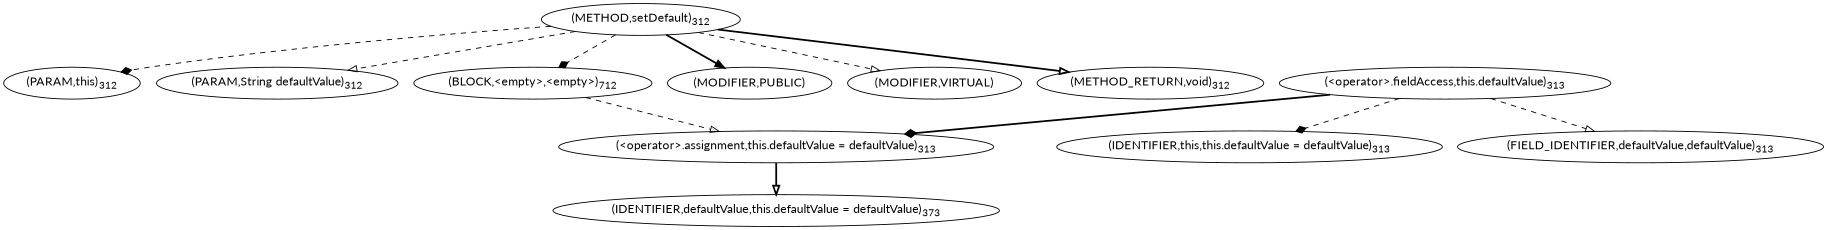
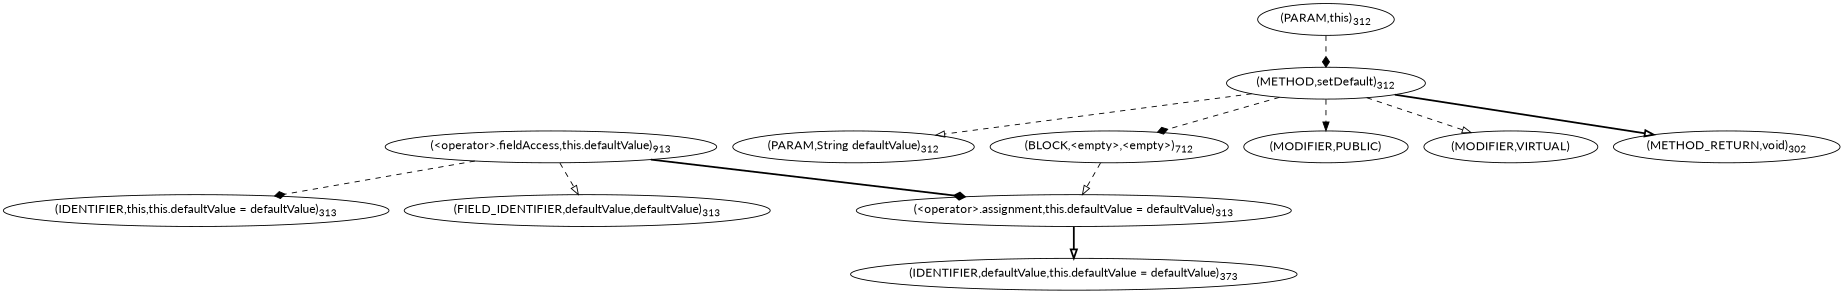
  digraph {
    fontname=Lato
    node [fontname=Lato]
    edge [arrowhead=onormal fontname=Lato style=dashed]
    n1 [label=<(METHOD,setDefault)<SUB>312</SUB>>]
    n2 [label=<(PARAM,this)<SUB>312</SUB>>]
    n3 [label=<(PARAM,String defaultValue)<SUB>312</SUB>>]
    n4 [label=<(BLOCK,&lt;empty&gt;,&lt;empty&gt;)<SUB>712</SUB>>]
    n5 [label=<(MODIFIER,PUBLIC)>]
    n6 [label=<(MODIFIER,VIRTUAL)>]
-   n7 [label=<(METHOD_RETURN,void)<SUB>312</SUB>>]
+   n7 [label=<(METHOD_RETURN,void)<SUB>302</SUB>>]
    n8 [label=<(&lt;operator&gt;.assignment,this.defaultValue = defaultValue)<SUB>313</SUB>>]
    n9 [label=<(IDENTIFIER,defaultValue,this.defaultValue = defaultValue)<SUB>373</SUB>>]
-   n10 [label=<(&lt;operator&gt;.fieldAccess,this.defaultValue)<SUB>313</SUB>>]
+   n10 [label=<(&lt;operator&gt;.fieldAccess,this.defaultValue)<SUB>913</SUB>>]
    n11 [label=<(IDENTIFIER,this,this.defaultValue = defaultValue)<SUB>313</SUB>>]
    n12 [label=<(FIELD_IDENTIFIER,defaultValue,defaultValue)<SUB>313</SUB>>]
-   n1 -> n2 [arrowhead=diamond]
+   n2 -> n1 [arrowhead=diamond]
    n1 -> n3
    n1 -> n4 [arrowhead=diamond]
-   n1 -> n5 [arrowhead=normal style=bold]
+   n1 -> n5 [arrowhead=normal]
    n1 -> n6
    n1 -> n7 [style=bold]
    n4 -> n8
    n8 -> n9 [style=bold]
    n10 -> n8 [arrowhead=diamond style=bold]
    n10 -> n11 [arrowhead=diamond]
    n10 -> n12
  }
